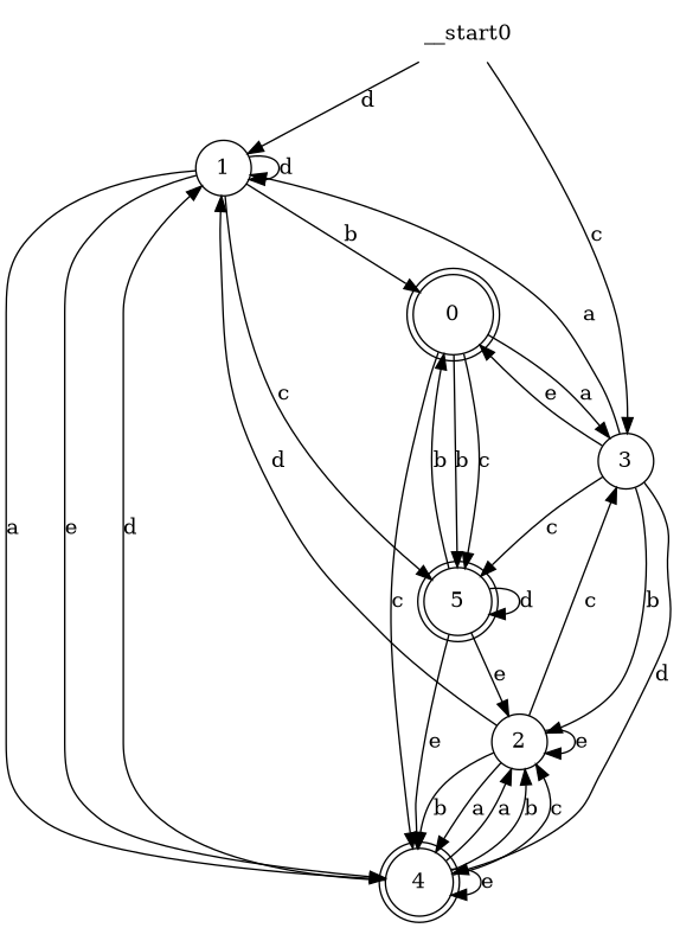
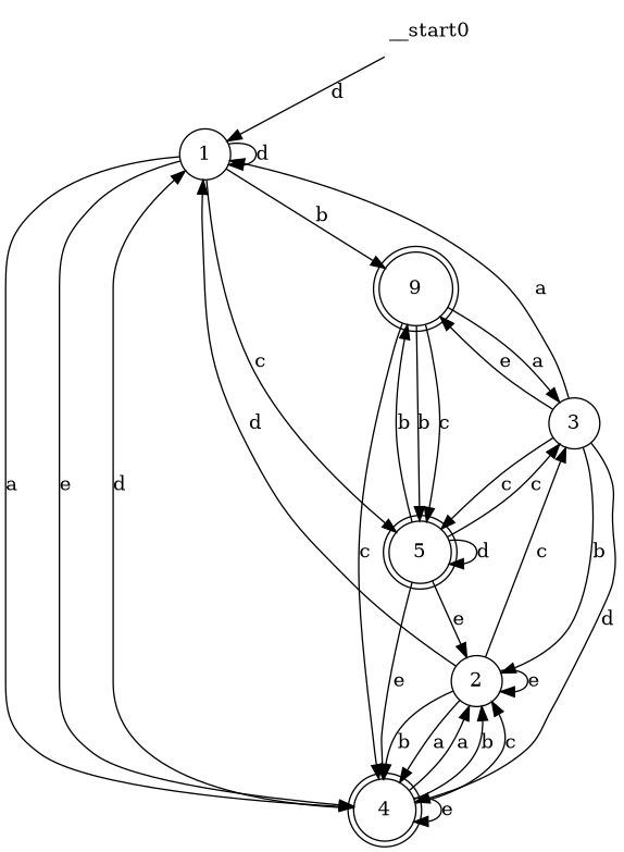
  digraph {
    rankdir=TB
    node [shape=circle color=black fillcolor=white style=filled]
    __start0 [shape=none color="" fillcolor="" style=""]
    n2 [label=1]
-   n3 [label=0 shape=doublecircle style="rounded,filled"]
+   n3 [label=9 shape=doublecircle style="rounded,filled"]
    n4 [label=3]
    n5 [label=4 shape=doublecircle style="rounded,filled"]
    n6 [label=5 shape=doublecircle style="rounded,filled"]
    n7 [label=2]
    __start0 -> n2 [label=d]
    n2 -> n2 [label=d]
    n2 -> n3 [label=b]
    n2 -> n5 [label=a]
    n2 -> n5 [label=e]
    n2 -> n6 [label=c]
    n3 -> n4 [label=a]
    n3 -> n5 [label=c]
    n3 -> n6 [label=b]
    n3 -> n6 [label=c]
    n4 -> n2 [label=a]
    n4 -> n3 [label=e]
    n4 -> n5 [label=d]
    n4 -> n6 [label=c]
    n4 -> n7 [label=b]
    n5 -> n2 [label=d]
    n5 -> n5 [label=e]
    n5 -> n7 [label=a]
    n5 -> n7 [label=b]
    n5 -> n7 [label=c]
    n6 -> n3 [label=b]
-   __start0 -> n4 [label=c]
+   n6 -> n4 [label=c]
    n6 -> n5 [label=e]
    n6 -> n6 [label=d]
    n6 -> n7 [label=e]
    n7 -> n2 [label=d]
    n7 -> n4 [label=c]
    n7 -> n5 [label=a]
    n7 -> n5 [label=b]
    n7 -> n7 [label=e]
  }
